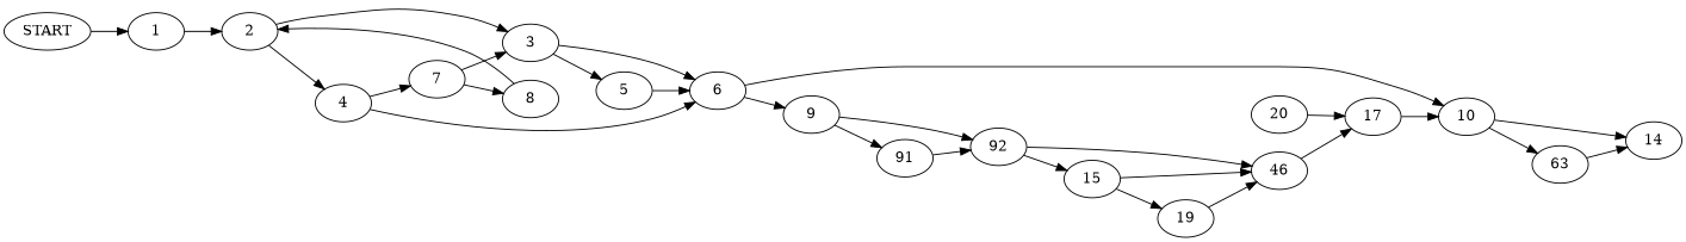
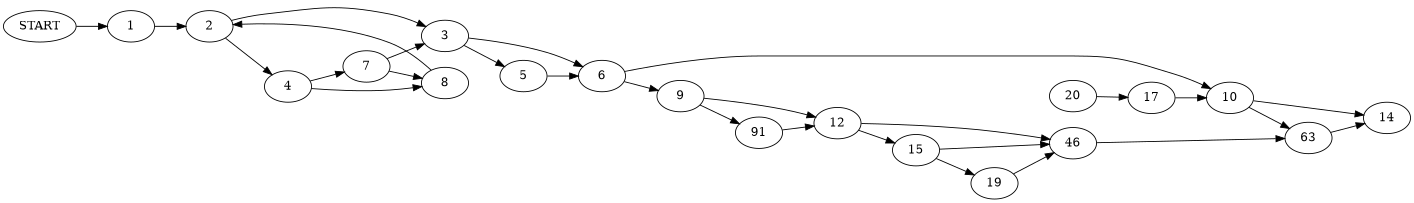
  digraph {
    rankdir=LR
    n1 [label=START]
    1
    2
    3
    4
    5
    6
    7
    8
    9
    10
    n12 [label=91]
-   12 [label=92]
+   12
    n14 [label=63]
    14
    15
    n17 [label=46]
    19
    17
    20
    n1 -> 1
    1 -> 2
    2 -> 3
    2 -> 4
    3 -> 5
    3 -> 6
    4 -> 7
-   4 -> 6
+   4 -> 8
    5 -> 6
    6 -> 9
    6 -> 10
    7 -> 3
    7 -> 8
    8 -> 2
    9 -> n12
    9 -> 12
    10 -> n14
    10 -> 14
    n12 -> 12
    12 -> 15
    12 -> n17
    n14 -> 14
    15 -> n17
    15 -> 19
-   n17 -> 17
+   n17 -> n14
    19 -> n17
    17 -> 10
    20 -> 17
  }
